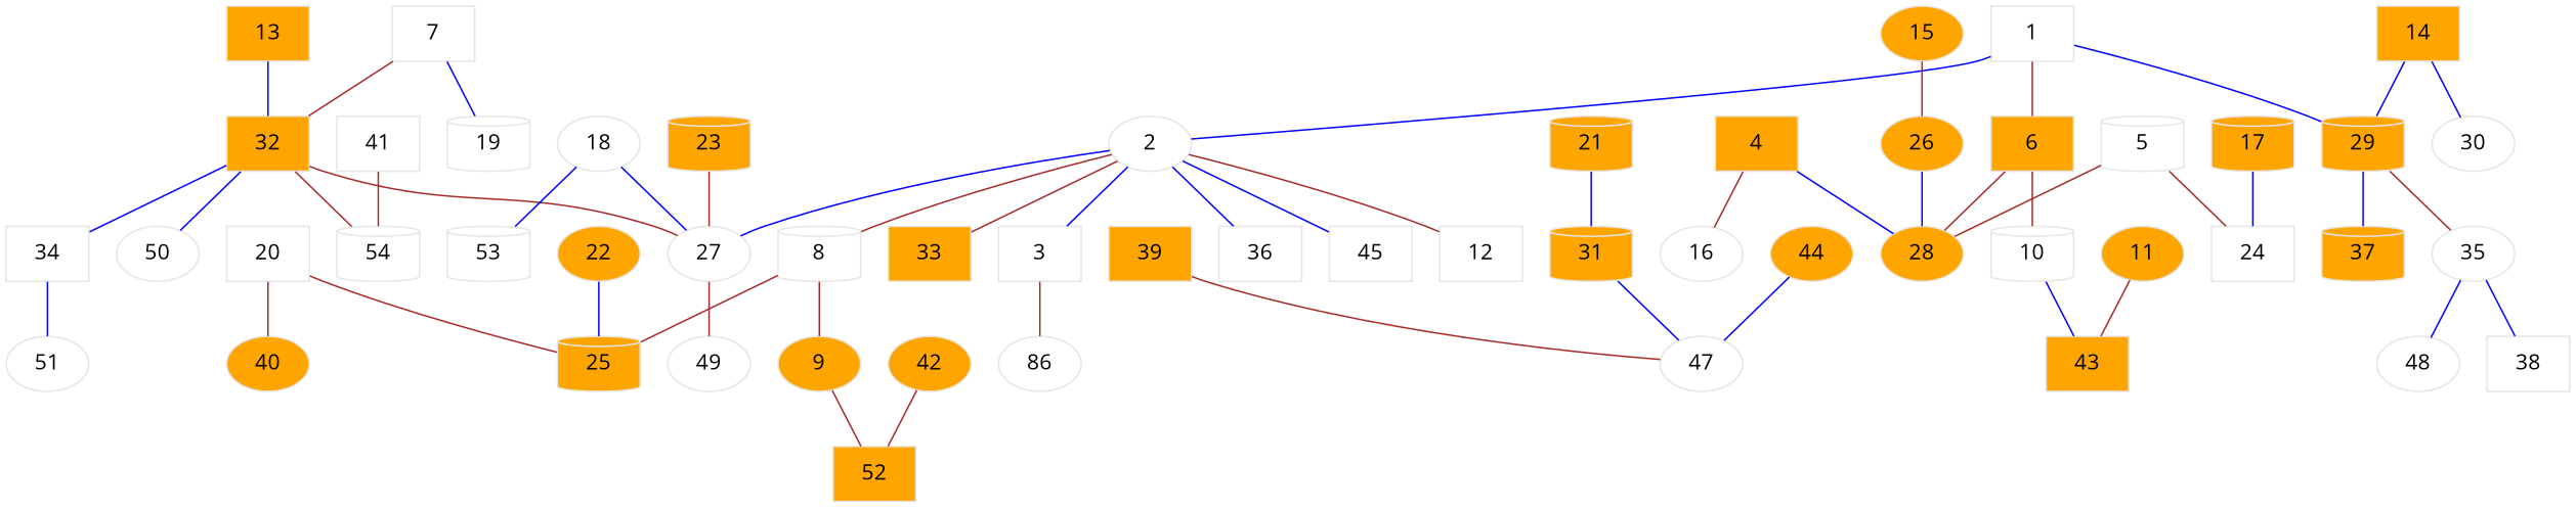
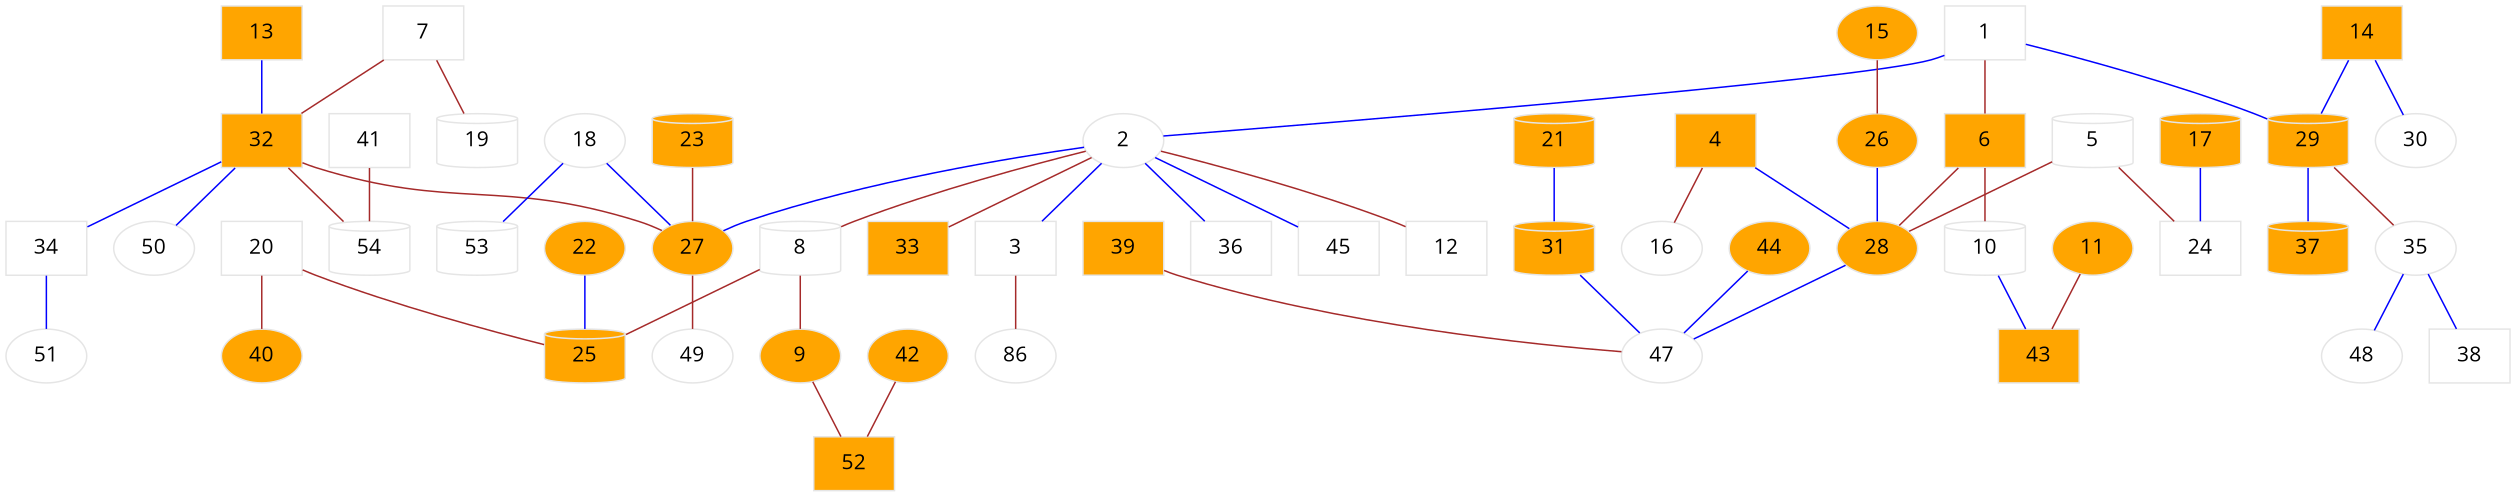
  graph {
    fontname="Open Sans"
    node [color=gray90 fillcolor=white fontname="Open Sans" shape=ellipse style=filled]
    edge [color=blue fontname="Open Sans" weight=1.0]
    1 [shape=box]
    2
    6 [fillcolor=orange shape=box]
    29 [fillcolor=orange shape=cylinder]
    3 [shape=box]
    8 [shape=cylinder]
    12 [shape=box]
-   27
+   27 [fillcolor=orange]
    33 [fillcolor=orange shape=box]
    36 [shape=box]
    45 [shape=box]
    28 [fillcolor=orange]
    10 [shape=cylinder]
    35
    37 [fillcolor=orange shape=cylinder]
    n16 [label=86]
    9 [fillcolor=orange]
    25 [fillcolor=orange shape=cylinder]
    49
    4 [fillcolor=orange shape=box]
    16
    47
    5 [shape=cylinder]
    24 [shape=box]
    43 [fillcolor=orange shape=box]
    7 [shape=box]
    19 [shape=cylinder]
    32 [fillcolor=orange shape=box]
    34 [shape=box]
    50
    54 [shape=cylinder]
    52 [fillcolor=orange shape=box]
    11 [fillcolor=orange]
    13 [fillcolor=orange shape=box]
    14 [fillcolor=orange shape=box]
    30
    15 [fillcolor=orange]
    26 [fillcolor=orange]
    17 [fillcolor=orange shape=cylinder]
    18
    53 [shape=cylinder]
    20 [shape=box]
    40 [fillcolor=orange]
    21 [fillcolor=orange shape=cylinder]
    31 [fillcolor=orange shape=cylinder]
    22 [fillcolor=orange]
    23 [fillcolor=orange shape=cylinder]
    38 [shape=box]
    48
    51
    39 [fillcolor=orange shape=box]
    41 [shape=box]
    42 [fillcolor=orange]
    44 [fillcolor=orange]
    1 -- 2
    1 -- 6 [color=brown]
    1 -- 29
    2 -- 3
    2 -- 8 [color=brown]
    2 -- 12 [color=brown]
    2 -- 27
    2 -- 33 [color=brown]
    2 -- 36
    2 -- 45
    6 -- 28 [color=brown]
    6 -- 10 [color=brown]
    29 -- 35 [color=brown]
    29 -- 37
    3 -- n16 [color=brown]
    8 -- 9 [color=brown]
    8 -- 25 [color=brown]
    27 -- 49 [color=brown]
+   28 -- 47
    10 -- 43
    35 -- 38
    35 -- 48
    9 -- 52 [color=brown]
    4 -- 28
    4 -- 16 [color=brown]
    5 -- 28 [color=brown]
    5 -- 24 [color=brown]
-   7 -- 19
+   7 -- 19 [color=brown]
    7 -- 32 [color=brown]
    32 -- 27 [color=brown]
    32 -- 34
    32 -- 50
    32 -- 54 [color=brown]
    34 -- 51
    11 -- 43 [color=brown]
    13 -- 32
    14 -- 29
    14 -- 30
    15 -- 26 [color=brown]
    26 -- 28
    17 -- 24
    18 -- 27
    18 -- 53
    20 -- 25 [color=brown]
    20 -- 40 [color=brown]
    21 -- 31
    31 -- 47
    22 -- 25
    23 -- 27 [color=brown]
    39 -- 47 [color=brown]
    41 -- 54 [color=brown]
    42 -- 52 [color=brown]
    44 -- 47
  }
